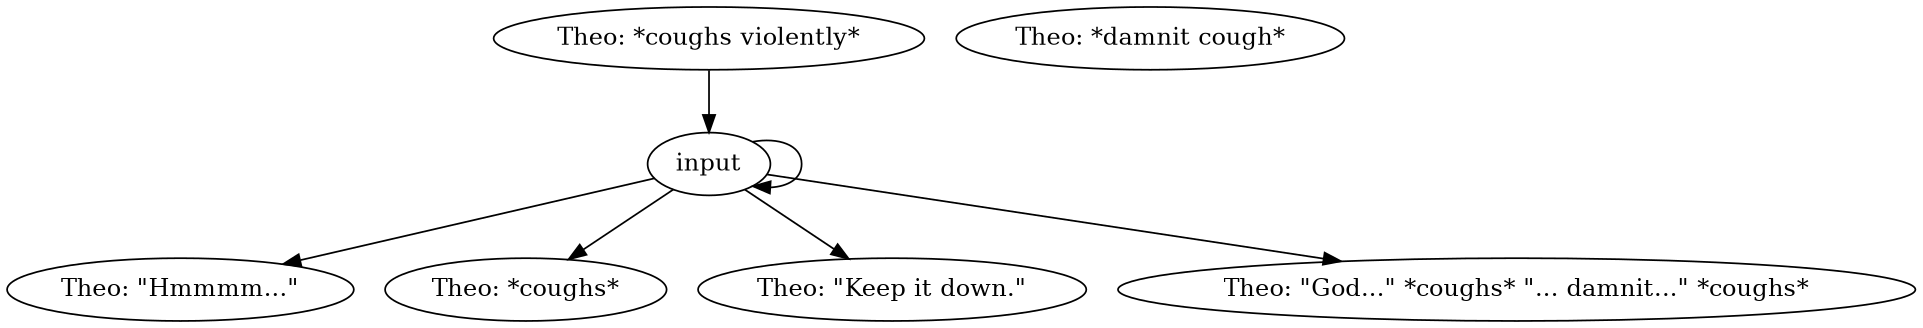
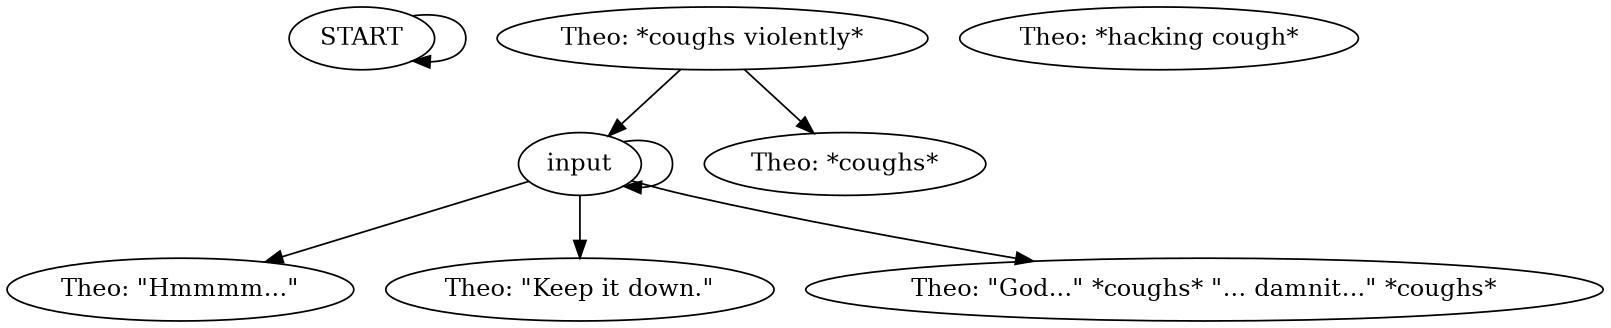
  digraph {
+   n1 [label=START]
    n2 [label=input]
    n3 [label="Theo: \"Hmmmm...\""]
    n4 [label="Theo: *coughs*"]
    n5 [label="Theo: \"Keep it down.\""]
    n6 [label="Theo: \"God...\" *coughs* \"... damnit...\" *coughs*"]
    n7 [label="Theo: *coughs violently*"]
-   n8 [label="Theo: *damnit cough*"]
+   n8 [label="Theo: *hacking cough*"]
+   n1 -> n1
    n2 -> n2
    n2 -> n3
-   n2 -> n4
+   n7 -> n4
    n2 -> n5
    n2 -> n6
    n7 -> n2
  }
